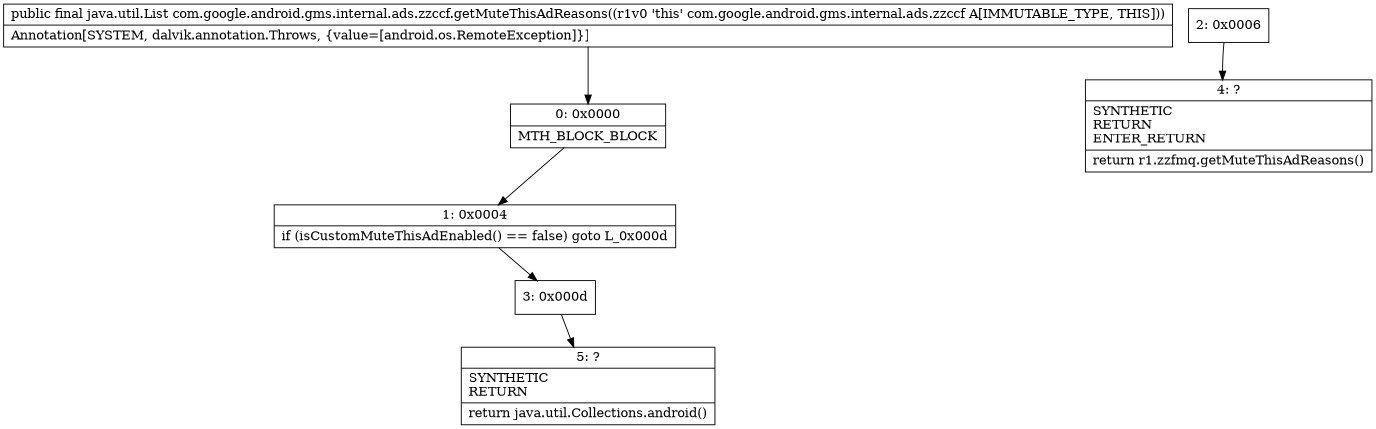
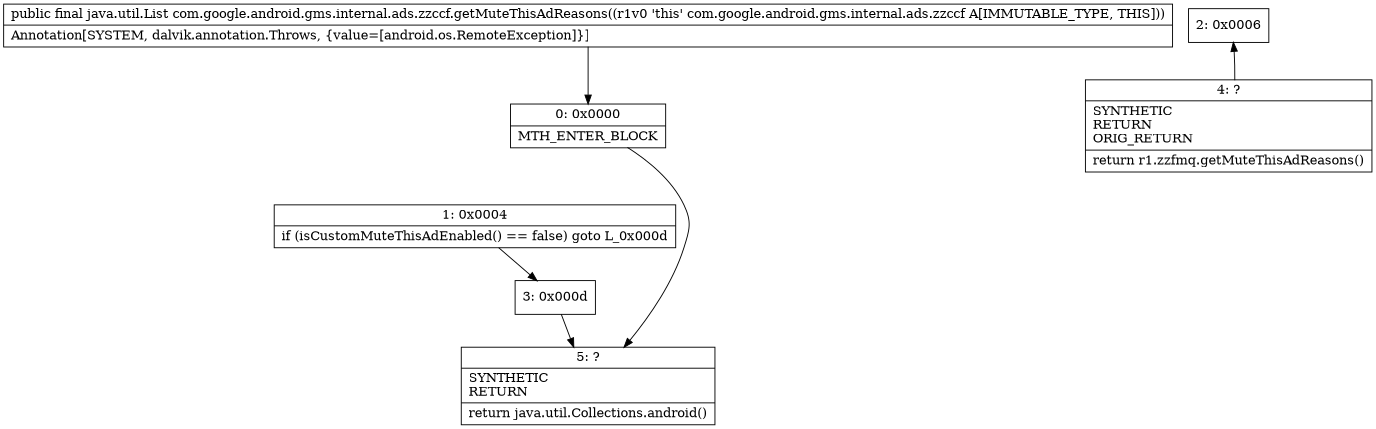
  digraph {
    node [shape=record]
-   n1 [label="{0\:\ 0x0000|MTH_BLOCK_BLOCK\l}"]
+   n1 [label="{0\:\ 0x0000|MTH_ENTER_BLOCK\l}"]
    n2 [label="{1\:\ 0x0004|if (isCustomMuteThisAdEnabled() == false) goto L_0x000d\l}"]
    n3 [label="{3\:\ 0x000d}"]
    n4 [label="{2\:\ 0x0006}"]
-   n5 [label="{4\:\ ?|SYNTHETIC\lRETURN\lENTER_RETURN\l|return r1.zzfmq.getMuteThisAdReasons()\l}"]
+   n5 [label="{4\:\ ?|SYNTHETIC\lRETURN\lORIG_RETURN\l|return r1.zzfmq.getMuteThisAdReasons()\l}"]
    n6 [label="{5\:\ ?|SYNTHETIC\lRETURN\l|return java.util.Collections.android()\l}"]
    n7 [label="{public final java.util.List com.google.android.gms.internal.ads.zzccf.getMuteThisAdReasons((r1v0 'this' com.google.android.gms.internal.ads.zzccf A[IMMUTABLE_TYPE, THIS]))  | Annotation[SYSTEM, dalvik.annotation.Throws, \{value=[android.os.RemoteException]\}]\l}"]
-   n1 -> n2
+   n1 -> n6
    n2 -> n3
    n3 -> n6
-   n4 -> n5
+   n5 -> n4
    n7 -> n1
  }
